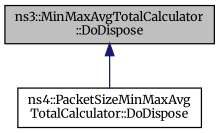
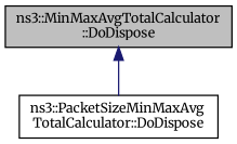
  digraph {
    rankdir=TB
    fontname=Merriweather
    node [color=black fontname=Merriweather fontsize=10 shape=record style=filled]
    n1 [fillcolor=grey75 fontcolor=black height=0.2 label="ns3::MinMaxAvgTotalCalculator\l::DoDispose" width=0.4]
-   n2 [fillcolor=white height=0.2 label="ns4::PacketSizeMinMaxAvg\lTotalCalculator::DoDispose" width=0.4]
+   n2 [fillcolor=white height=0.2 label="ns3::PacketSizeMinMaxAvg\lTotalCalculator::DoDispose" width=0.4]
    n1 -> n2 [color=midnightblue dir=back fontname=Merriweather fontsize=10 labelfontname=Helvetica labelfontsize=10 style=solid]
  }
